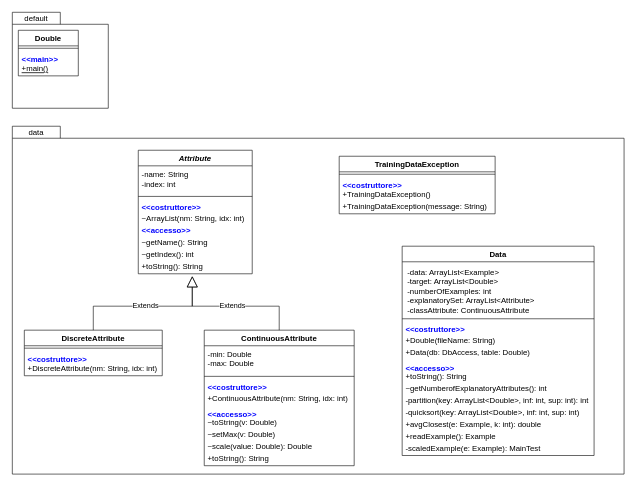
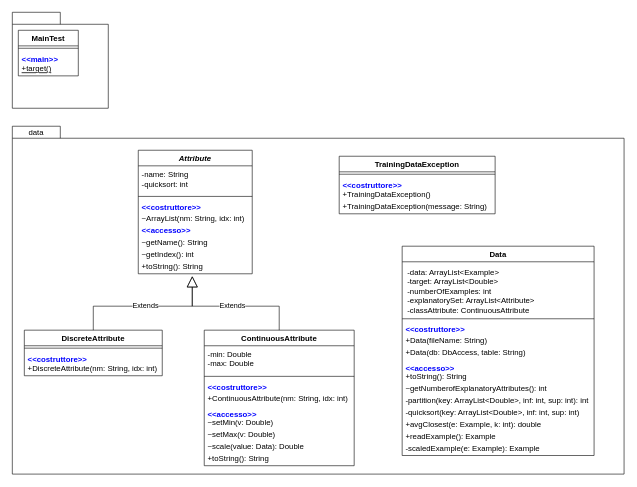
  <mxCell id="0" />
  <mxCell id="1" parent="0" />
  <mxCell id="2" value="" style="shape=folder;fontStyle=1;spacingTop=10;tabWidth=80;tabHeight=20;tabPosition=left;html=1;" parent="1" vertex="1"><mxGeometry x="20" y="20" width="160" height="160" as="geometry" /></mxCell>
- <mxCell id="3" value="&lt;font style=&quot;font-size: 13px;&quot;&gt;default&lt;/font&gt;" style="text;html=1;strokeColor=none;fillColor=none;align=center;verticalAlign=middle;whiteSpace=wrap;rounded=0;" parent="1" vertex="1"><mxGeometry x="30" y="20" width="60" height="20" as="geometry" /></mxCell>
  <mxCell id="4" value="" style="shape=folder;fontStyle=1;spacingTop=10;tabWidth=80;tabHeight=20;tabPosition=left;html=1;fontFamily=Helvetica;fontSize=13;" parent="1" vertex="1"><mxGeometry x="20" y="210" width="1020" height="580" as="geometry" /></mxCell>
  <mxCell id="5" value="data" style="text;html=1;strokeColor=none;fillColor=none;align=center;verticalAlign=middle;whiteSpace=wrap;rounded=0;fontFamily=Helvetica;fontSize=13;" parent="1" vertex="1"><mxGeometry x="30" y="210" width="60" height="20" as="geometry" /></mxCell>
- <mxCell id="6" value="Double" style="swimlane;fontStyle=1;align=center;verticalAlign=top;childLayout=stackLayout;horizontal=1;startSize=26;horizontalStack=0;resizeParent=1;resizeParentMax=0;resizeLast=0;collapsible=1;marginBottom=0;fontFamily=Helvetica;fontSize=13;fontColor=#000000;" parent="1" vertex="1"><mxGeometry x="30" y="50" width="100" height="76" as="geometry" /></mxCell>
+ <mxCell id="6" value="MainTest" style="swimlane;fontStyle=1;align=center;verticalAlign=top;childLayout=stackLayout;horizontal=1;startSize=26;horizontalStack=0;resizeParent=1;resizeParentMax=0;resizeLast=0;collapsible=1;marginBottom=0;fontFamily=Helvetica;fontSize=13;fontColor=#000000;" parent="1" vertex="1"><mxGeometry x="30" y="50" width="100" height="76" as="geometry" /></mxCell>
  <mxCell id="7" value="" style="line;strokeWidth=1;fillColor=none;align=left;verticalAlign=middle;spacingTop=-1;spacingLeft=3;spacingRight=3;rotatable=0;labelPosition=right;points=[];portConstraint=eastwest;fontFamily=Helvetica;fontSize=13;fontColor=#0000FF;" parent="6" vertex="1"><mxGeometry y="26" width="100" height="8" as="geometry" /></mxCell>
  <mxCell id="8" value="&lt;&lt;main&gt;&gt;" style="text;strokeColor=none;fillColor=none;align=left;verticalAlign=top;spacingLeft=4;spacingRight=4;overflow=hidden;rotatable=0;points=[[0,0.5],[1,0.5]];portConstraint=eastwest;fontFamily=Helvetica;fontSize=13;fontColor=#0000FF;fontStyle=1" parent="6" vertex="1"><mxGeometry y="34" width="100" height="16" as="geometry" /></mxCell>
- <mxCell id="9" value="+main()" style="text;strokeColor=none;fillColor=none;align=left;verticalAlign=top;spacingLeft=4;spacingRight=4;overflow=hidden;rotatable=0;points=[[0,0.5],[1,0.5]];portConstraint=eastwest;fontFamily=Helvetica;fontSize=13;fontColor=#000000;fontStyle=4" parent="6" vertex="1"><mxGeometry y="50" width="100" height="26" as="geometry" /></mxCell>
+ <mxCell id="9" value="+target()" style="text;strokeColor=none;fillColor=none;align=left;verticalAlign=top;spacingLeft=4;spacingRight=4;overflow=hidden;rotatable=0;points=[[0,0.5],[1,0.5]];portConstraint=eastwest;fontFamily=Helvetica;fontSize=13;fontColor=#000000;fontStyle=4" parent="6" vertex="1"><mxGeometry y="50" width="100" height="26" as="geometry" /></mxCell>
  <mxCell id="10" value="Attribute" style="swimlane;fontStyle=3;align=center;verticalAlign=top;childLayout=stackLayout;horizontal=1;startSize=26;horizontalStack=0;resizeParent=1;resizeParentMax=0;resizeLast=0;collapsible=1;marginBottom=0;fontFamily=Helvetica;fontSize=13;fontColor=#000000;" parent="1" vertex="1"><mxGeometry x="230" y="250" width="190" height="206" as="geometry" /></mxCell>
- <mxCell id="11" value="-name: String&#10;-index: int" style="text;strokeColor=none;fillColor=none;align=left;verticalAlign=top;spacingLeft=4;spacingRight=4;overflow=hidden;rotatable=0;points=[[0,0.5],[1,0.5]];portConstraint=eastwest;fontFamily=Helvetica;fontSize=13;fontColor=#000000;" parent="10" vertex="1"><mxGeometry y="26" width="190" height="47" as="geometry" /></mxCell>
+ <mxCell id="11" value="-name: String&#10;-quicksort: int" style="text;strokeColor=none;fillColor=none;align=left;verticalAlign=top;spacingLeft=4;spacingRight=4;overflow=hidden;rotatable=0;points=[[0,0.5],[1,0.5]];portConstraint=eastwest;fontFamily=Helvetica;fontSize=13;fontColor=#000000;" parent="10" vertex="1"><mxGeometry y="26" width="190" height="47" as="geometry" /></mxCell>
  <mxCell id="12" value="" style="line;strokeWidth=1;fillColor=none;align=left;verticalAlign=middle;spacingTop=-1;spacingLeft=3;spacingRight=3;rotatable=0;labelPosition=right;points=[];portConstraint=eastwest;fontFamily=Helvetica;fontSize=13;fontColor=#000000;" parent="10" vertex="1"><mxGeometry y="73" width="190" height="8" as="geometry" /></mxCell>
  <mxCell id="13" value="&lt;&lt;costruttore&gt;&gt;" style="text;strokeColor=none;fillColor=none;align=left;verticalAlign=top;spacingLeft=4;spacingRight=4;overflow=hidden;rotatable=0;points=[[0,0.5],[1,0.5]];portConstraint=eastwest;fontFamily=Helvetica;fontSize=13;fontColor=#0000FF;labelBackgroundColor=none;fontStyle=1" parent="10" vertex="1"><mxGeometry y="81" width="190" height="19" as="geometry" /></mxCell>
  <mxCell id="14" value="~ArrayList(nm: String, idx: int)" style="text;strokeColor=none;fillColor=none;align=left;verticalAlign=top;spacingLeft=4;spacingRight=4;overflow=hidden;rotatable=0;points=[[0,0.5],[1,0.5]];portConstraint=eastwest;fontFamily=Helvetica;fontSize=13;fontColor=#000000;" parent="10" vertex="1"><mxGeometry y="100" width="190" height="20" as="geometry" /></mxCell>
  <mxCell id="15" value="&lt;&lt;accesso&gt;&gt;" style="text;strokeColor=none;fillColor=none;align=left;verticalAlign=top;spacingLeft=4;spacingRight=4;overflow=hidden;rotatable=0;points=[[0,0.5],[1,0.5]];portConstraint=eastwest;fontFamily=Helvetica;fontSize=13;fontColor=#0000FF;fontStyle=1" parent="10" vertex="1"><mxGeometry y="120" width="190" height="20" as="geometry" /></mxCell>
  <mxCell id="16" value="~getName(): String" style="text;strokeColor=none;fillColor=none;align=left;verticalAlign=top;spacingLeft=4;spacingRight=4;overflow=hidden;rotatable=0;points=[[0,0.5],[1,0.5]];portConstraint=eastwest;fontFamily=Helvetica;fontSize=13;fontColor=#000000;" parent="10" vertex="1"><mxGeometry y="140" width="190" height="20" as="geometry" /></mxCell>
  <mxCell id="17" value="~getIndex(): int    " style="text;strokeColor=none;fillColor=none;align=left;verticalAlign=top;spacingLeft=4;spacingRight=4;overflow=hidden;rotatable=0;points=[[0,0.5],[1,0.5]];portConstraint=eastwest;fontFamily=Helvetica;fontSize=13;fontColor=#000000;" parent="10" vertex="1"><mxGeometry y="160" width="190" height="20" as="geometry" /></mxCell>
  <mxCell id="18" value="+toString(): String" style="text;strokeColor=none;fillColor=none;align=left;verticalAlign=top;spacingLeft=4;spacingRight=4;overflow=hidden;rotatable=0;points=[[0,0.5],[1,0.5]];portConstraint=eastwest;fontFamily=Helvetica;fontSize=13;fontColor=#000000;" parent="10" vertex="1"><mxGeometry y="180" width="190" height="26" as="geometry" /></mxCell>
  <mxCell id="19" value="DiscreteAttribute" style="swimlane;fontStyle=1;align=center;verticalAlign=top;childLayout=stackLayout;horizontal=1;startSize=26;horizontalStack=0;resizeParent=1;resizeParentMax=0;resizeLast=0;collapsible=1;marginBottom=0;labelBackgroundColor=none;fontFamily=Helvetica;fontSize=13;fontColor=#000000;" parent="1" vertex="1"><mxGeometry x="40" y="550" width="230" height="76" as="geometry" /></mxCell>
  <mxCell id="20" value="" style="line;strokeWidth=1;fillColor=none;align=left;verticalAlign=middle;spacingTop=-1;spacingLeft=3;spacingRight=3;rotatable=0;labelPosition=right;points=[];portConstraint=eastwest;labelBackgroundColor=none;fontFamily=Helvetica;fontSize=13;fontColor=#0000FF;" parent="19" vertex="1"><mxGeometry y="26" width="230" height="8" as="geometry" /></mxCell>
  <mxCell id="21" value="&lt;&lt;costruttore&gt;&gt;" style="text;strokeColor=none;fillColor=none;align=left;verticalAlign=top;spacingLeft=4;spacingRight=4;overflow=hidden;rotatable=0;points=[[0,0.5],[1,0.5]];portConstraint=eastwest;labelBackgroundColor=none;fontFamily=Helvetica;fontSize=13;fontColor=#0000FF;fontStyle=1" parent="19" vertex="1"><mxGeometry y="34" width="230" height="16" as="geometry" /></mxCell>
  <mxCell id="22" value="+DiscreteAttribute(nm: String, idx: int)" style="text;strokeColor=none;fillColor=none;align=left;verticalAlign=top;spacingLeft=4;spacingRight=4;overflow=hidden;rotatable=0;points=[[0,0.5],[1,0.5]];portConstraint=eastwest;labelBackgroundColor=none;fontFamily=Helvetica;fontSize=13;fontColor=#000000;fontStyle=0" parent="19" vertex="1"><mxGeometry y="50" width="230" height="26" as="geometry" /></mxCell>
  <mxCell id="23" value="ContinuousAttribute" style="swimlane;fontStyle=1;align=center;verticalAlign=top;childLayout=stackLayout;horizontal=1;startSize=26;horizontalStack=0;resizeParent=1;resizeParentMax=0;resizeLast=0;collapsible=1;marginBottom=0;labelBackgroundColor=none;fontFamily=Helvetica;fontSize=13;fontColor=#000000;" parent="1" vertex="1"><mxGeometry x="340" y="550" width="250" height="226" as="geometry" /></mxCell>
  <mxCell id="24" value="-min: Double&#10;-max: Double" style="text;strokeColor=none;fillColor=none;align=left;verticalAlign=top;spacingLeft=4;spacingRight=4;overflow=hidden;rotatable=0;points=[[0,0.5],[1,0.5]];portConstraint=eastwest;labelBackgroundColor=none;fontFamily=Helvetica;fontSize=13;fontColor=#000000;" parent="23" vertex="1"><mxGeometry y="26" width="250" height="47" as="geometry" /></mxCell>
  <mxCell id="25" value="" style="line;strokeWidth=1;fillColor=none;align=left;verticalAlign=middle;spacingTop=-1;spacingLeft=3;spacingRight=3;rotatable=0;labelPosition=right;points=[];portConstraint=eastwest;labelBackgroundColor=none;fontFamily=Helvetica;fontSize=13;fontColor=#000000;" parent="23" vertex="1"><mxGeometry y="73" width="250" height="8" as="geometry" /></mxCell>
  <mxCell id="26" value="&lt;&lt;costruttore&gt;&gt;" style="text;strokeColor=none;fillColor=none;align=left;verticalAlign=top;spacingLeft=4;spacingRight=4;overflow=hidden;rotatable=0;points=[[0,0.5],[1,0.5]];portConstraint=eastwest;labelBackgroundColor=none;fontFamily=Helvetica;fontSize=13;fontColor=#0000FF;fontStyle=1" parent="23" vertex="1"><mxGeometry y="81" width="250" height="19" as="geometry" /></mxCell>
  <mxCell id="27" value="+ContinuousAttribute(nm: String, idx: int)" style="text;strokeColor=none;fillColor=none;align=left;verticalAlign=top;spacingLeft=4;spacingRight=4;overflow=hidden;rotatable=0;points=[[0,0.5],[1,0.5]];portConstraint=eastwest;labelBackgroundColor=none;fontFamily=Helvetica;fontSize=13;fontColor=#000000;" parent="23" vertex="1"><mxGeometry y="100" width="250" height="26" as="geometry" /></mxCell>
  <mxCell id="28" value="&lt;&lt;accesso&gt;&gt;" style="text;strokeColor=none;fillColor=none;align=left;verticalAlign=top;spacingLeft=4;spacingRight=4;overflow=hidden;rotatable=0;points=[[0,0.5],[1,0.5]];portConstraint=eastwest;labelBackgroundColor=none;fontFamily=Helvetica;fontSize=13;fontColor=#0000FF;fontStyle=1" parent="23" vertex="1"><mxGeometry y="126" width="250" height="14" as="geometry" /></mxCell>
- <mxCell id="29" value="~toString(v: Double)" style="text;strokeColor=none;fillColor=none;align=left;verticalAlign=top;spacingLeft=4;spacingRight=4;overflow=hidden;rotatable=0;points=[[0,0.5],[1,0.5]];portConstraint=eastwest;labelBackgroundColor=none;fontFamily=Helvetica;fontSize=13;fontColor=#000000;" parent="23" vertex="1"><mxGeometry y="140" width="250" height="20" as="geometry" /></mxCell>
+ <mxCell id="29" value="~setMin(v: Double)" style="text;strokeColor=none;fillColor=none;align=left;verticalAlign=top;spacingLeft=4;spacingRight=4;overflow=hidden;rotatable=0;points=[[0,0.5],[1,0.5]];portConstraint=eastwest;labelBackgroundColor=none;fontFamily=Helvetica;fontSize=13;fontColor=#000000;" parent="23" vertex="1"><mxGeometry y="140" width="250" height="20" as="geometry" /></mxCell>
  <mxCell id="30" value="~setMax(v: Double)" style="text;strokeColor=none;fillColor=none;align=left;verticalAlign=top;spacingLeft=4;spacingRight=4;overflow=hidden;rotatable=0;points=[[0,0.5],[1,0.5]];portConstraint=eastwest;labelBackgroundColor=none;fontFamily=Helvetica;fontSize=13;fontColor=#000000;" parent="23" vertex="1"><mxGeometry y="160" width="250" height="20" as="geometry" /></mxCell>
- <mxCell id="31" value="~scale(value: Double): Double" style="text;strokeColor=none;fillColor=none;align=left;verticalAlign=top;spacingLeft=4;spacingRight=4;overflow=hidden;rotatable=0;points=[[0,0.5],[1,0.5]];portConstraint=eastwest;labelBackgroundColor=none;fontFamily=Helvetica;fontSize=13;fontColor=#000000;" parent="23" vertex="1"><mxGeometry y="180" width="250" height="20" as="geometry" /></mxCell>
+ <mxCell id="31" value="~scale(value: Data): Double" style="text;strokeColor=none;fillColor=none;align=left;verticalAlign=top;spacingLeft=4;spacingRight=4;overflow=hidden;rotatable=0;points=[[0,0.5],[1,0.5]];portConstraint=eastwest;labelBackgroundColor=none;fontFamily=Helvetica;fontSize=13;fontColor=#000000;" parent="23" vertex="1"><mxGeometry y="180" width="250" height="20" as="geometry" /></mxCell>
  <mxCell id="32" value="+toString(): String" style="text;strokeColor=none;fillColor=none;align=left;verticalAlign=top;spacingLeft=4;spacingRight=4;overflow=hidden;rotatable=0;points=[[0,0.5],[1,0.5]];portConstraint=eastwest;labelBackgroundColor=none;fontFamily=Helvetica;fontSize=13;fontColor=#000000;" parent="23" vertex="1"><mxGeometry y="200" width="250" height="26" as="geometry" /></mxCell>
  <mxCell id="33" value="TrainingDataException" style="swimlane;fontStyle=1;align=center;verticalAlign=top;childLayout=stackLayout;horizontal=1;startSize=26;horizontalStack=0;resizeParent=1;resizeParentMax=0;resizeLast=0;collapsible=1;marginBottom=0;labelBackgroundColor=none;fontFamily=Helvetica;fontSize=13;fontColor=#000000;" parent="1" vertex="1"><mxGeometry x="565" y="260" width="260" height="96" as="geometry" /></mxCell>
  <mxCell id="34" value="" style="line;strokeWidth=1;fillColor=none;align=left;verticalAlign=middle;spacingTop=-1;spacingLeft=3;spacingRight=3;rotatable=0;labelPosition=right;points=[];portConstraint=eastwest;labelBackgroundColor=none;fontFamily=Helvetica;fontSize=13;fontColor=#000000;" parent="33" vertex="1"><mxGeometry y="26" width="260" height="8" as="geometry" /></mxCell>
  <mxCell id="35" value="&lt;&lt;costruttore&gt;&gt;" style="text;strokeColor=none;fillColor=none;align=left;verticalAlign=top;spacingLeft=4;spacingRight=4;overflow=hidden;rotatable=0;points=[[0,0.5],[1,0.5]];portConstraint=eastwest;labelBackgroundColor=none;fontFamily=Helvetica;fontSize=13;fontColor=#0000FF;fontStyle=1" parent="33" vertex="1"><mxGeometry y="34" width="260" height="16" as="geometry" /></mxCell>
  <mxCell id="36" value="+TrainingDataException()" style="text;strokeColor=none;fillColor=none;align=left;verticalAlign=top;spacingLeft=4;spacingRight=4;overflow=hidden;rotatable=0;points=[[0,0.5],[1,0.5]];portConstraint=eastwest;labelBackgroundColor=none;fontFamily=Helvetica;fontSize=13;fontColor=#000000;fontStyle=0" parent="33" vertex="1"><mxGeometry y="50" width="260" height="20" as="geometry" /></mxCell>
  <mxCell id="37" value="+TrainingDataException(message: String)" style="text;strokeColor=none;fillColor=none;align=left;verticalAlign=top;spacingLeft=4;spacingRight=4;overflow=hidden;rotatable=0;points=[[0,0.5],[1,0.5]];portConstraint=eastwest;labelBackgroundColor=none;fontFamily=Helvetica;fontSize=13;fontColor=#000000;fontStyle=0" parent="33" vertex="1"><mxGeometry y="70" width="260" height="26" as="geometry" /></mxCell>
  <mxCell id="38" value="Data" style="swimlane;fontStyle=1;align=center;verticalAlign=top;childLayout=stackLayout;horizontal=1;startSize=26;horizontalStack=0;resizeParent=1;resizeParentMax=0;resizeLast=0;collapsible=1;marginBottom=0;labelBackgroundColor=none;fontFamily=Helvetica;fontSize=13;fontColor=#000000;" parent="1" vertex="1"><mxGeometry x="670" y="410" width="320" height="349" as="geometry" /></mxCell>
  <mxCell id="39" value="-data: ArrayList&lt;Example&gt;&#10;-target: ArrayList&lt;Double&gt;&#10;-numberOfExamples: int&#10;-explanatorySet: ArrayList&lt;Attribute&gt;&#10;-classAttribute: ContinuousAttribute" style="text;strokeColor=none;fillColor=none;align=left;verticalAlign=top;spacingLeft=4;spacingRight=4;overflow=hidden;rotatable=0;points=[[0,0.5],[1,0.5]];portConstraint=eastwest;labelBackgroundColor=none;fontFamily=Helvetica;fontSize=13;fontColor=#000000;spacing=5;spacingTop=0;" parent="38" vertex="1"><mxGeometry y="26" width="320" height="91" as="geometry" /></mxCell>
  <mxCell id="40" value="" style="line;strokeWidth=1;fillColor=none;align=left;verticalAlign=middle;spacingTop=-1;spacingLeft=3;spacingRight=3;rotatable=0;labelPosition=right;points=[];portConstraint=eastwest;labelBackgroundColor=none;fontFamily=Helvetica;fontSize=13;fontColor=#000000;" parent="38" vertex="1"><mxGeometry y="117" width="320" height="8" as="geometry" /></mxCell>
  <mxCell id="41" value="&lt;&lt;costruttore&gt;&gt;" style="text;strokeColor=none;fillColor=none;align=left;verticalAlign=top;spacingLeft=4;spacingRight=4;overflow=hidden;rotatable=0;points=[[0,0.5],[1,0.5]];portConstraint=eastwest;labelBackgroundColor=none;fontFamily=Helvetica;fontSize=13;fontColor=#0000FF;fontStyle=1" parent="38" vertex="1"><mxGeometry y="125" width="320" height="18" as="geometry" /></mxCell>
- <mxCell id="42" value="+Double(fileName: String)" style="text;strokeColor=none;fillColor=none;align=left;verticalAlign=top;spacingLeft=4;spacingRight=4;overflow=hidden;rotatable=0;points=[[0,0.5],[1,0.5]];portConstraint=eastwest;labelBackgroundColor=none;fontFamily=Helvetica;fontSize=13;fontColor=#000000;" parent="38" vertex="1"><mxGeometry y="143" width="320" height="20" as="geometry" /></mxCell>
- <mxCell id="43" value="+Data(db: DbAccess, table: Double)" style="text;strokeColor=none;fillColor=none;align=left;verticalAlign=top;spacingLeft=4;spacingRight=4;overflow=hidden;rotatable=0;points=[[0,0.5],[1,0.5]];portConstraint=eastwest;labelBackgroundColor=none;fontFamily=Helvetica;fontSize=13;fontColor=#000000;" parent="38" vertex="1"><mxGeometry y="163" width="320" height="26" as="geometry" /></mxCell>
+ <mxCell id="42" value="+Data(fileName: String)" style="text;strokeColor=none;fillColor=none;align=left;verticalAlign=top;spacingLeft=4;spacingRight=4;overflow=hidden;rotatable=0;points=[[0,0.5],[1,0.5]];portConstraint=eastwest;labelBackgroundColor=none;fontFamily=Helvetica;fontSize=13;fontColor=#000000;" parent="38" vertex="1"><mxGeometry y="143" width="320" height="20" as="geometry" /></mxCell>
+ <mxCell id="43" value="+Data(db: DbAccess, table: String)" style="text;strokeColor=none;fillColor=none;align=left;verticalAlign=top;spacingLeft=4;spacingRight=4;overflow=hidden;rotatable=0;points=[[0,0.5],[1,0.5]];portConstraint=eastwest;labelBackgroundColor=none;fontFamily=Helvetica;fontSize=13;fontColor=#000000;" parent="38" vertex="1"><mxGeometry y="163" width="320" height="26" as="geometry" /></mxCell>
  <mxCell id="44" value="&lt;&lt;accesso&gt;&gt;" style="text;strokeColor=none;fillColor=none;align=left;verticalAlign=top;spacingLeft=4;spacingRight=4;overflow=hidden;rotatable=0;points=[[0,0.5],[1,0.5]];portConstraint=eastwest;labelBackgroundColor=none;fontFamily=Helvetica;fontSize=13;fontColor=#0000FF;fontStyle=1" parent="38" vertex="1"><mxGeometry y="189" width="320" height="14" as="geometry" /></mxCell>
  <mxCell id="45" value="+toString(): String" style="text;strokeColor=none;fillColor=none;align=left;verticalAlign=top;spacingLeft=4;spacingRight=4;overflow=hidden;rotatable=0;points=[[0,0.5],[1,0.5]];portConstraint=eastwest;labelBackgroundColor=none;fontFamily=Helvetica;fontSize=13;fontColor=#000000;" parent="38" vertex="1"><mxGeometry y="203" width="320" height="20" as="geometry" /></mxCell>
  <mxCell id="46" value="~getNumberofExplanatoryAttributes(): int" style="text;strokeColor=none;fillColor=none;align=left;verticalAlign=top;spacingLeft=4;spacingRight=4;overflow=hidden;rotatable=0;points=[[0,0.5],[1,0.5]];portConstraint=eastwest;labelBackgroundColor=none;fontFamily=Helvetica;fontSize=13;fontColor=#000000;" parent="38" vertex="1"><mxGeometry y="223" width="320" height="20" as="geometry" /></mxCell>
  <mxCell id="47" value="-partition(key: ArrayList&lt;Double&gt;, inf: int, sup: int): int" style="text;strokeColor=none;fillColor=none;align=left;verticalAlign=top;spacingLeft=4;spacingRight=4;overflow=hidden;rotatable=0;points=[[0,0.5],[1,0.5]];portConstraint=eastwest;labelBackgroundColor=none;fontFamily=Helvetica;fontSize=13;fontColor=#000000;" parent="38" vertex="1"><mxGeometry y="243" width="320" height="20" as="geometry" /></mxCell>
  <mxCell id="48" value="-quicksort(key: ArrayList&lt;Double&gt;, inf: int, sup: int)" style="text;strokeColor=none;fillColor=none;align=left;verticalAlign=top;spacingLeft=4;spacingRight=4;overflow=hidden;rotatable=0;points=[[0,0.5],[1,0.5]];portConstraint=eastwest;labelBackgroundColor=none;fontFamily=Helvetica;fontSize=13;fontColor=#000000;" parent="38" vertex="1"><mxGeometry y="263" width="320" height="20" as="geometry" /></mxCell>
  <mxCell id="49" value="+avgClosest(e: Example, k: int): double" style="text;strokeColor=none;fillColor=none;align=left;verticalAlign=top;spacingLeft=4;spacingRight=4;overflow=hidden;rotatable=0;points=[[0,0.5],[1,0.5]];portConstraint=eastwest;labelBackgroundColor=none;fontFamily=Helvetica;fontSize=13;fontColor=#000000;" parent="38" vertex="1"><mxGeometry y="283" width="320" height="20" as="geometry" /></mxCell>
  <mxCell id="50" value="+readExample(): Example" style="text;strokeColor=none;fillColor=none;align=left;verticalAlign=top;spacingLeft=4;spacingRight=4;overflow=hidden;rotatable=0;points=[[0,0.5],[1,0.5]];portConstraint=eastwest;labelBackgroundColor=none;fontFamily=Helvetica;fontSize=13;fontColor=#000000;" parent="38" vertex="1"><mxGeometry y="303" width="320" height="20" as="geometry" /></mxCell>
- <mxCell id="51" value="-scaledExample(e: Example): MainTest" style="text;strokeColor=none;fillColor=none;align=left;verticalAlign=top;spacingLeft=4;spacingRight=4;overflow=hidden;rotatable=0;points=[[0,0.5],[1,0.5]];portConstraint=eastwest;labelBackgroundColor=none;fontFamily=Helvetica;fontSize=13;fontColor=#000000;" parent="38" vertex="1"><mxGeometry y="323" width="320" height="26" as="geometry" /></mxCell>
+ <mxCell id="51" value="-scaledExample(e: Example): Example" style="text;strokeColor=none;fillColor=none;align=left;verticalAlign=top;spacingLeft=4;spacingRight=4;overflow=hidden;rotatable=0;points=[[0,0.5],[1,0.5]];portConstraint=eastwest;labelBackgroundColor=none;fontFamily=Helvetica;fontSize=13;fontColor=#000000;" parent="38" vertex="1"><mxGeometry y="323" width="320" height="26" as="geometry" /></mxCell>
  <mxCell id="52" value="Extends" style="endArrow=block;endSize=16;endFill=0;html=1;rounded=0;fontFamily=Helvetica;fontSize=12;fontColor=#000000;entryX=0.474;entryY=1.154;entryDx=0;entryDy=0;entryPerimeter=0;exitX=0.5;exitY=0;exitDx=0;exitDy=0;" parent="1" source="19" target="18" edge="1"><mxGeometry width="160" relative="1" as="geometry"><mxPoint x="480" y="440" as="sourcePoint" /><mxPoint x="640" y="440" as="targetPoint" /><Array as="points"><mxPoint x="155" y="510" /><mxPoint x="320" y="510" /></Array></mxGeometry></mxCell>
  <mxCell id="53" value="Extends" style="endArrow=block;endSize=16;endFill=0;html=1;rounded=0;fontFamily=Helvetica;fontSize=12;fontColor=#000000;exitX=0.5;exitY=0;exitDx=0;exitDy=0;" parent="1" source="23" edge="1"><mxGeometry width="160" relative="1" as="geometry"><mxPoint x="165" y="560" as="sourcePoint" /><mxPoint x="320" y="460" as="targetPoint" /><Array as="points"><mxPoint x="465" y="510" /><mxPoint x="320" y="510" /></Array></mxGeometry></mxCell>
